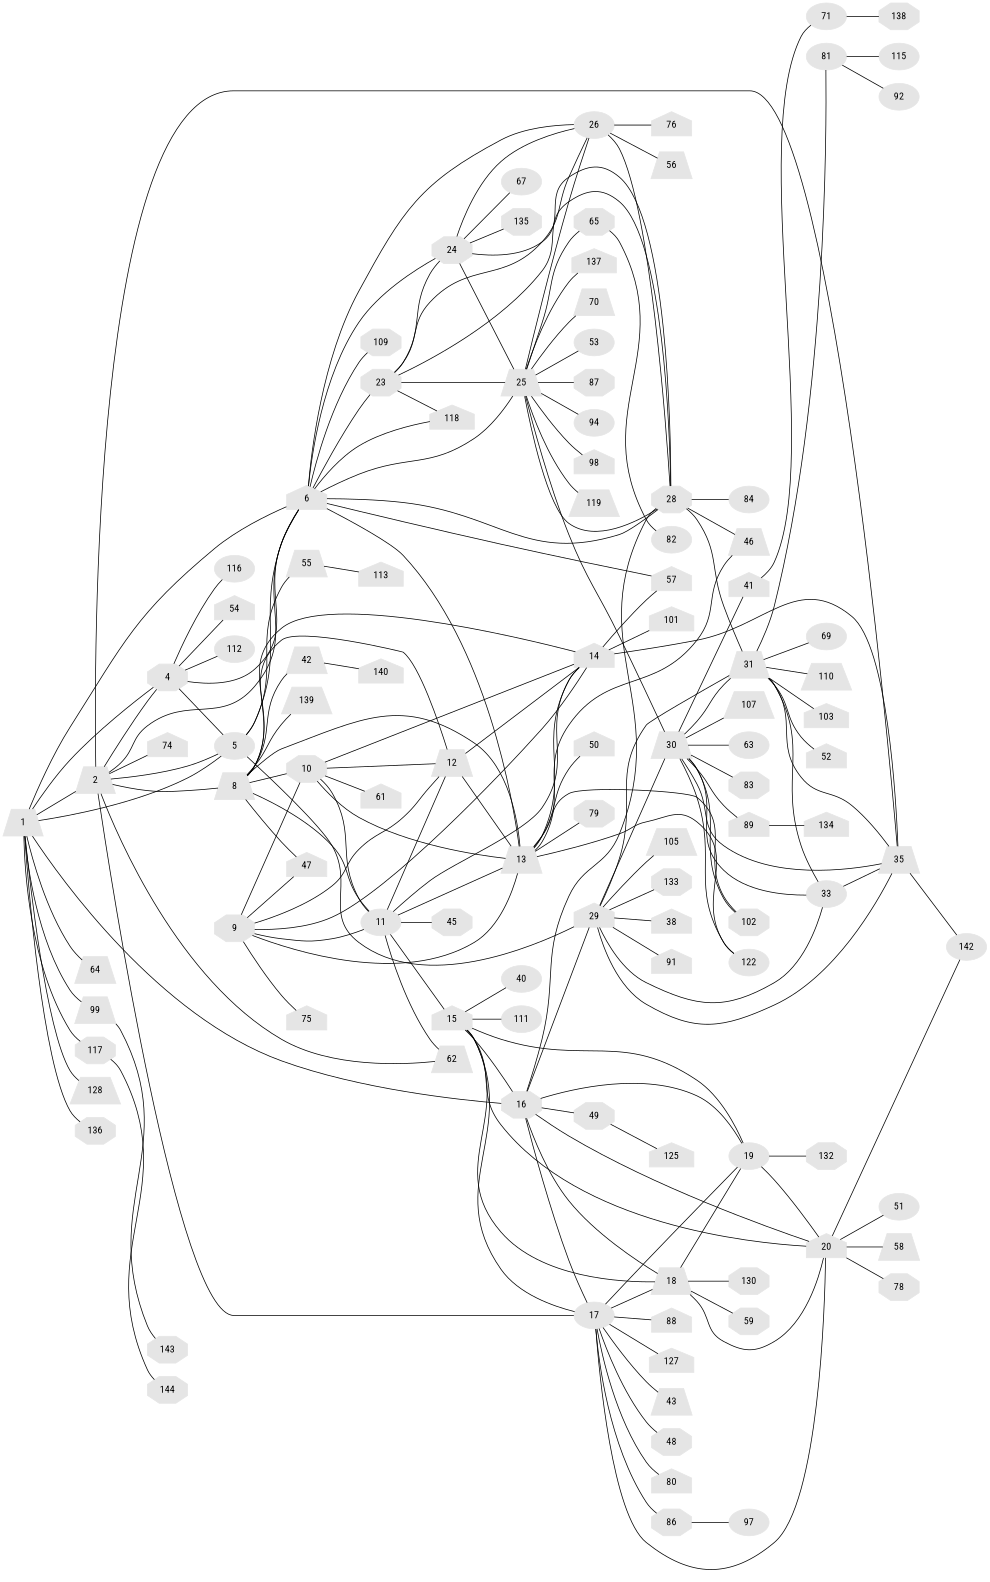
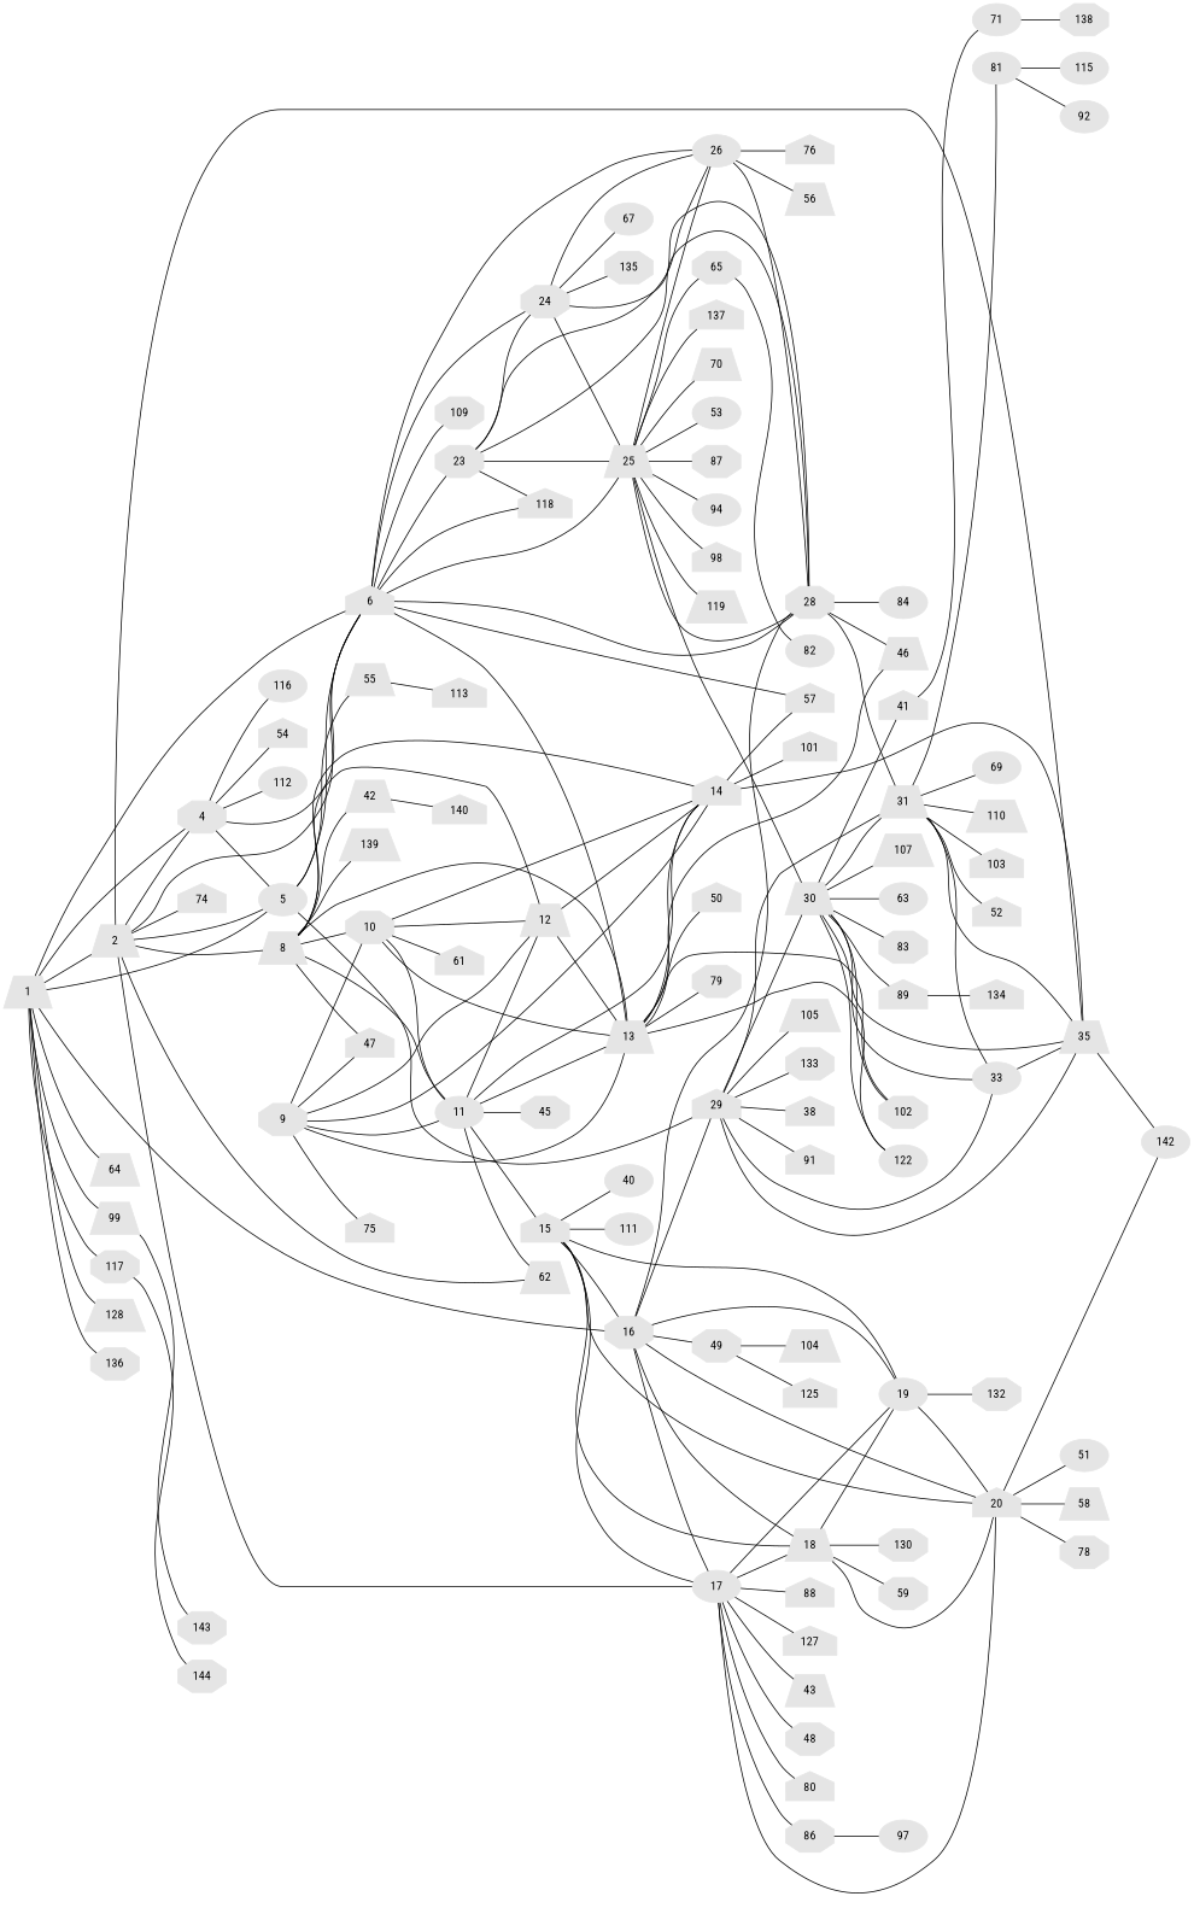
  graph {
    fontname="Roboto Condensed"
    rankdir=LR
    node [color=gray90 fontname="Roboto Condensed" shape=house style=filled]
    edge [fontname="Roboto Condensed"]
    1 [shape=trapezium super="+3"]
    2 [shape=trapezium super="+7"]
    4 [shape=octagon]
    5 [shape=ellipse]
    6 [super="+22"]
    16 [shape=octagon super="+39"]
    64 [shape=trapezium]
    99 [shape=trapezium]
    117 [shape=octagon super="+120"]
    128 [shape=trapezium]
    136 [shape=octagon]
    8 [shape=trapezium super="+90"]
    17 [shape=ellipse super="+21"]
    35 [shape=trapezium super="+131"]
    62 [shape=trapezium]
    74
    54 [super="+129"]
    112 [shape=ellipse]
    116 [shape=ellipse]
    29 [super="+32"]
    55 [shape=trapezium]
    13 [shape=trapezium super="+66"]
    23 [shape=octagon super="+96"]
    24 [shape=octagon super="+36"]
    25 [shape=trapezium super="+27"]
    26 [shape=ellipse super="+85"]
    28 [shape=octagon]
    57
    109 [shape=octagon]
    118
    18 [shape=trapezium super="+37"]
    19 [shape=ellipse super="+121"]
    20 [super="+44"]
    49 [shape=octagon super="+73"]
    143 [shape=octagon]
    144 [shape=octagon]
    10 [shape=octagon]
    11 [shape=ellipse super="+126"]
    12 [shape=trapezium super="+72"]
    14 [super="+68"]
    42 [shape=trapezium]
    139 [shape=trapezium]
    47
    43 [shape=trapezium]
    48 [shape=octagon]
    80
    86 [shape=octagon super="+93"]
    88
    127
    142 [shape=ellipse]
    30 [shape=trapezium super="+34"]
    31 [shape=trapezium super="+123"]
    33 [shape=ellipse super="+60"]
    38 [super="+114"]
    91
    105 [shape=trapezium]
    133 [shape=octagon]
    113
    46 [shape=trapezium]
    50
    79 [shape=octagon]
    102 [shape=octagon]
    122 [shape=ellipse]
    67 [shape=ellipse]
    135 [shape=octagon]
    53 [shape=ellipse]
    65 [shape=octagon super="+106"]
    70 [shape=trapezium]
    87 [shape=octagon super="+100"]
    94 [shape=ellipse]
    98
    119 [shape=trapezium]
    137
    56 [shape=trapezium]
    76
    84 [shape=ellipse]
    9 [shape=octagon super="+95"]
    75
    61
    15
    45 [shape=octagon]
    101
    140
    40 [shape=ellipse]
    111 [shape=ellipse]
    59 [shape=octagon]
    130 [shape=octagon]
    132 [shape=octagon]
    51 [shape=ellipse]
    58 [shape=trapezium]
    78 [shape=octagon]
+   104 [shape=trapezium]
    125 [super="+141"]
    97 [shape=ellipse]
    41
    63 [shape=ellipse]
    83 [shape=octagon]
    89
    107 [shape=trapezium]
    82 [shape=ellipse]
    52
    69 [shape=ellipse super="+108"]
    81 [shape=ellipse]
    103
    110 [shape=trapezium super="+124"]
    71 [shape=ellipse]
    134
    92 [shape=ellipse]
    115 [shape=ellipse]
    138 [shape=octagon]
    1 -- 2 [weight=4]
    1 -- 4 [weight=2]
    1 -- 5 [weight=2]
    1 -- 6 [weight=2]
    1 -- 16
    1 -- 64
    1 -- 99
    1 -- 117
    1 -- 128
    1 -- 136
    2 -- 4 [weight=2]
    2 -- 5 [weight=2]
    2 -- 6 [weight=2]
    2 -- 8
    2 -- 17
    2 -- 35
    2 -- 62
    2 -- 74
    4 -- 5
    4 -- 6
    4 -- 54
    4 -- 112
    4 -- 116
    5 -- 6
    5 -- 29
    5 -- 55
    6 -- 13
    6 -- 23
    6 -- 24
    6 -- 25 [weight=2]
    6 -- 26
    6 -- 28
    6 -- 57
    6 -- 109
    6 -- 118
    16 -- 17 [weight=2]
    16 -- 29
    16 -- 28
    16 -- 18
    16 -- 19
    16 -- 20
    16 -- 49
    99 -- 143
    117 -- 144
    8 -- 13
    8 -- 10
    8 -- 11
    8 -- 12
    8 -- 14
    8 -- 42
    8 -- 139
    8 -- 47
    17 -- 18 [weight=2]
    17 -- 19 [weight=2]
    17 -- 20 [weight=2]
    17 -- 43
    17 -- 48
    17 -- 80
    17 -- 86
    17 -- 88
    17 -- 127
    35 -- 142
    29 -- 35 [weight=2]
    29 -- 30 [weight=4]
    29 -- 31 [weight=2]
    29 -- 33 [weight=2]
    29 -- 38
    29 -- 91
    29 -- 105
    29 -- 133
    55 -- 113
    13 -- 14
    13 -- 46
    13 -- 50
    13 -- 79
    13 -- 102
    13 -- 122
    23 -- 24
    23 -- 25 [weight=2]
    23 -- 26
    23 -- 28
    23 -- 118
    24 -- 25 [weight=2]
    24 -- 26
    24 -- 28
    24 -- 67
    24 -- 135
    25 -- 26 [weight=2]
    25 -- 28 [weight=2]
    25 -- 30
    25 -- 53
    25 -- 65
    25 -- 70
    25 -- 87
    25 -- 94
    25 -- 98
    25 -- 119
    25 -- 137
    26 -- 28
    26 -- 56
    26 -- 76
    28 -- 31
    28 -- 46
    28 -- 84
    18 -- 19
    18 -- 20
    18 -- 59
    18 -- 130
    19 -- 20
    19 -- 132
    20 -- 142
    20 -- 51
    20 -- 58
    20 -- 78
+   49 -- 104
    49 -- 125
    10 -- 13
    10 -- 11
    10 -- 12
    10 -- 14
    10 -- 61
    11 -- 62
    11 -- 13
    11 -- 12
    11 -- 14
    11 -- 15
    11 -- 45
    12 -- 13
    12 -- 14
    14 -- 35
    14 -- 57
    14 -- 101
    42 -- 140
    86 -- 97
    30 -- 35 [weight=2]
    30 -- 31 [weight=2]
    30 -- 33 [weight=2]
    30 -- 102
    30 -- 122
    30 -- 41
    30 -- 63
    30 -- 83
    30 -- 89
    30 -- 107
    31 -- 35
    31 -- 33
    31 -- 52
    31 -- 69
    31 -- 81
    31 -- 103
    31 -- 110
    33 -- 35
    65 -- 82
    9 -- 13
    9 -- 10
    9 -- 11
    9 -- 12
    9 -- 14
    9 -- 47
    9 -- 75
    15 -- 16
    15 -- 17 [weight=2]
    15 -- 18
    15 -- 19
    15 -- 20
    15 -- 40
    15 -- 111
    41 -- 71
    89 -- 134
    81 -- 92
    81 -- 115
    71 -- 138
  }
